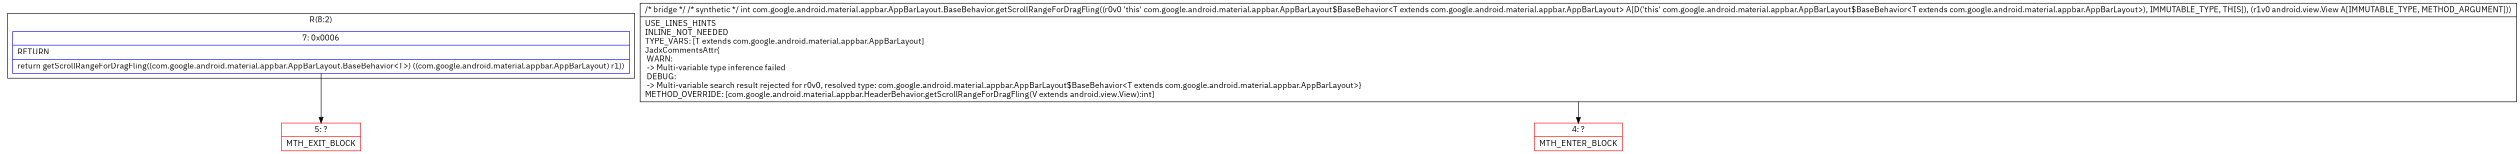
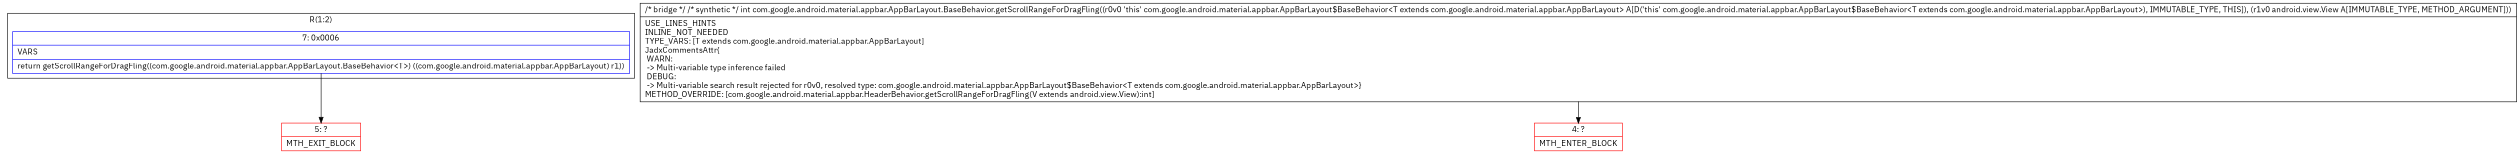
  digraph {
    fontname="IBM Plex Sans"
    node [color=red fontname="IBM Plex Sans" shape=record]
    edge [fontname="IBM Plex Sans"]
-   n1 [color=blue label="{7\:\ 0x0006|RETURN\l|return getScrollRangeForDragFling((com.google.android.material.appbar.AppBarLayout.BaseBehavior\<T\>) ((com.google.android.material.appbar.AppBarLayout) r1))\l}"]
+   n1 [color=blue label="{7\:\ 0x0006|VARS\l|return getScrollRangeForDragFling((com.google.android.material.appbar.AppBarLayout.BaseBehavior\<T\>) ((com.google.android.material.appbar.AppBarLayout) r1))\l}"]
    n2 [label="{5\:\ ?|MTH_EXIT_BLOCK\l}"]
    n3 [label="{4\:\ ?|MTH_ENTER_BLOCK\l}"]
    n4 [label="{\/* bridge *\/ \/* synthetic *\/ int com.google.android.material.appbar.AppBarLayout.BaseBehavior.getScrollRangeForDragFling((r0v0 'this' com.google.android.material.appbar.AppBarLayout$BaseBehavior\<T extends com.google.android.material.appbar.AppBarLayout\> A[D('this' com.google.android.material.appbar.AppBarLayout$BaseBehavior\<T extends com.google.android.material.appbar.AppBarLayout\>), IMMUTABLE_TYPE, THIS]), (r1v0 android.view.View A[IMMUTABLE_TYPE, METHOD_ARGUMENT]))  | USE_LINES_HINTS\lINLINE_NOT_NEEDED\lTYPE_VARS: [T extends com.google.android.material.appbar.AppBarLayout]\lJadxCommentsAttr\{\l WARN: \l \-\> Multi\-variable type inference failed\l DEBUG: \l \-\> Multi\-variable search result rejected for r0v0, resolved type: com.google.android.material.appbar.AppBarLayout$BaseBehavior\<T extends com.google.android.material.appbar.AppBarLayout\>\}\lMETHOD_OVERRIDE: [com.google.android.material.appbar.HeaderBehavior.getScrollRangeForDragFling(V extends android.view.View):int]\l}" color=""]
    subgraph cluster_1 {
-     label="R(8:2)"
+     label="R(1:2)"
      n1
    }
    n1 -> n2
    n4 -> n3
  }
